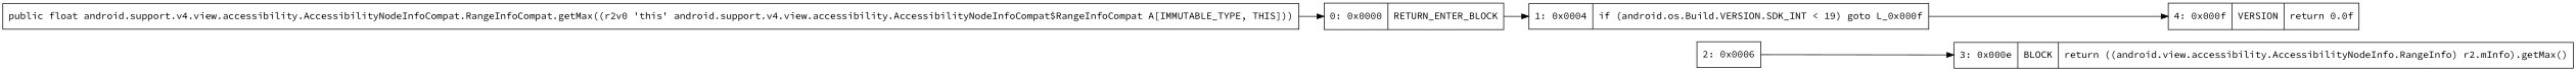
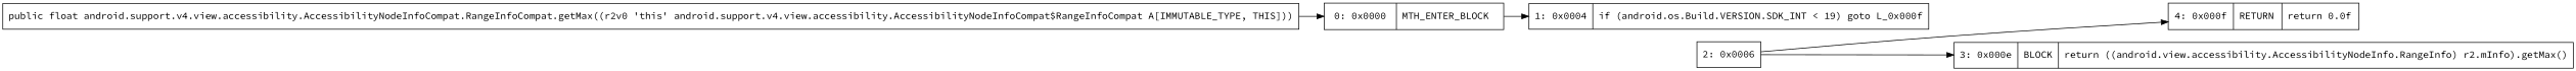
  digraph {
    fontname="Source Code Pro"
    rankdir=LR
    node [fontname="Source Code Pro" shape=record]
    edge [fontname="Source Code Pro"]
-   n1 [label="{0\:\ 0x0000|RETURN_ENTER_BLOCK\l}"]
+   n1 [label="{0\:\ 0x0000|MTH_ENTER_BLOCK\l}"]
    n2 [label="{1\:\ 0x0004|if (android.os.Build.VERSION.SDK_INT \< 19) goto L_0x000f\l}"]
-   n3 [label="{4\:\ 0x000f|VERSION\l|return 0.0f\l}"]
+   n3 [label="{4\:\ 0x000f|RETURN\l|return 0.0f\l}"]
    n4 [label="{2\:\ 0x0006}"]
    n5 [label="{3\:\ 0x000e|BLOCK\l|return ((android.view.accessibility.AccessibilityNodeInfo.RangeInfo) r2.mInfo).getMax()\l}"]
    n6 [label="{public float android.support.v4.view.accessibility.AccessibilityNodeInfoCompat.RangeInfoCompat.getMax((r2v0 'this' android.support.v4.view.accessibility.AccessibilityNodeInfoCompat$RangeInfoCompat A[IMMUTABLE_TYPE, THIS])) }"]
    n1 -> n2
-   n2 -> n3
+   n4 -> n3
    n4 -> n5
    n6 -> n1
  }
